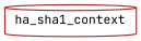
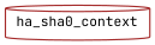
  digraph {
    rankdir=LR
    fontname="JetBrains Mono"
-   n1 [color=brown fillcolor=white fontname="JetBrains Mono" fontsize=10 height=0.2 label=ha_sha1_context shape=cylinder style=filled width=0.4]
+   n1 [color=brown fillcolor=white fontname="JetBrains Mono" fontsize=10 height=0.2 label=ha_sha0_context shape=cylinder style=filled width=0.4]
  }
